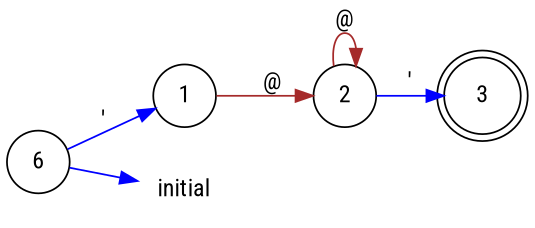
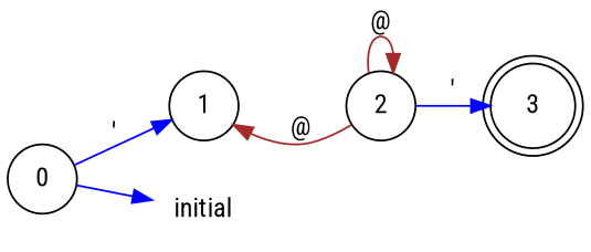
  digraph {
    fontname="Roboto Condensed"
    rankdir=LR
    node [fontname="Roboto Condensed" shape=circle]
    edge [color=blue fontname="Roboto Condensed"]
-   0 [label=6]
+   0
    1
    initial [shape=plaintext]
    2
    3 [shape=doublecircle]
    0 -> 1 [label="'"]
    0 -> initial
-   1 -> 2 [color=brown label="@"]
+   2 -> 1 [color=brown label="@"]
    2 -> 2 [color=brown label="@"]
    2 -> 3 [label="'"]
  }
